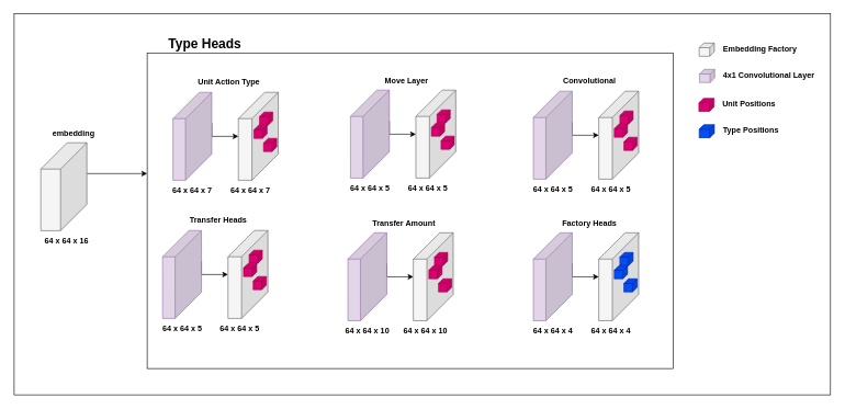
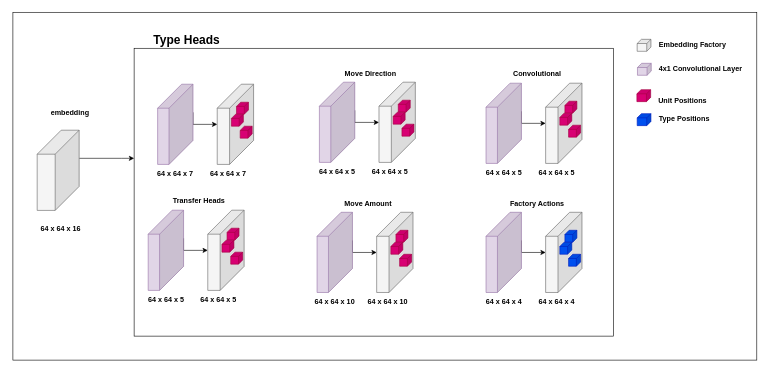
  <mxCell id="0" />
  <mxCell id="1" parent="0" />
  <mxCell id="2" value="" style="rounded=0;whiteSpace=wrap;html=1;fillColor=none;" vertex="1" parent="1"><mxGeometry x="20.5" y="20" width="1240.5" height="580" as="geometry" /></mxCell>
  <mxCell id="3" style="edgeStyle=orthogonalEdgeStyle;rounded=0;orthogonalLoop=1;jettySize=auto;html=1;exitX=0;exitY=0;exitDx=0;exitDy=46.875;exitPerimeter=0;" edge="1" parent="1" source="4" target="7"><mxGeometry relative="1" as="geometry"><Array as="points"><mxPoint x="202.12" y="264" /><mxPoint x="202.12" y="264" /></Array></mxGeometry></mxCell>
  <mxCell id="4" value="" style="shape=cube;whiteSpace=wrap;html=1;boundedLbl=1;backgroundOutline=1;darkOpacity=0.05;darkOpacity2=0.1;size=40;direction=east;flipH=1;fillColor=#f5f5f5;strokeColor=#666666;fontColor=#333333;" vertex="1" parent="1"><mxGeometry x="61" y="216.62" width="70" height="133.75" as="geometry" /></mxCell>
- <mxCell id="5" value="&lt;b&gt;embedding&lt;/b&gt;" style="text;html=1;strokeColor=none;fillColor=none;align=center;verticalAlign=middle;whiteSpace=wrap;rounded=0;" vertex="1" parent="1"><mxGeometry x="56" y="186.62" width="110" height="30" as="geometry" /></mxCell>
- <mxCell id="6" value="64 x 64 x 16" style="text;html=1;strokeColor=none;fillColor=none;align=center;verticalAlign=middle;whiteSpace=wrap;rounded=0;fontStyle=1" vertex="1" parent="1"><mxGeometry x="51" y="359.38" width="99" height="14" as="geometry" /></mxCell>
+ <mxCell id="5" value="&lt;b&gt;embedding&lt;/b&gt;" style="text;html=1;strokeColor=none;fillColor=none;align=center;verticalAlign=middle;whiteSpace=wrap;rounded=0;" vertex="1" parent="1"><mxGeometry x="61" y="171.62" width="110" height="30" as="geometry" /></mxCell>
+ <mxCell id="6" value="64 x 64 x 16" style="text;html=1;strokeColor=none;fillColor=none;align=center;verticalAlign=middle;whiteSpace=wrap;rounded=0;fontStyle=1" vertex="1" parent="1"><mxGeometry x="51" y="374.38" width="99" height="14" as="geometry" /></mxCell>
  <mxCell id="7" value="" style="rounded=0;whiteSpace=wrap;html=1;fillColor=none;" vertex="1" parent="1"><mxGeometry x="222.64" y="80" width="799.48" height="480" as="geometry" /></mxCell>
  <mxCell id="8" value="Type Heads" style="text;html=1;align=center;verticalAlign=middle;whiteSpace=wrap;rounded=0;fontSize=20;fontStyle=1" vertex="1" parent="1"><mxGeometry x="239.69" y="50" width="140.62" height="30" as="geometry" /></mxCell>
  <mxCell id="9" style="edgeStyle=orthogonalEdgeStyle;rounded=0;orthogonalLoop=1;jettySize=auto;html=1;exitX=0;exitY=0;exitDx=0;exitDy=46.875;exitPerimeter=0;" edge="1" parent="1" source="10" target="14"><mxGeometry relative="1" as="geometry"><Array as="points"><mxPoint x="868.49" y="420.5" /></Array></mxGeometry></mxCell>
  <mxCell id="10" value="" style="shape=cube;whiteSpace=wrap;html=1;boundedLbl=1;backgroundOutline=1;darkOpacity=0.05;darkOpacity2=0.1;size=40;direction=east;flipH=1;fillColor=#e1d5e7;strokeColor=#9673a6;" vertex="1" parent="1"><mxGeometry x="809.49" y="353.5" width="59.02" height="133.75" as="geometry" /></mxCell>
  <mxCell id="11" value="64 x 64 x 4" style="text;html=1;strokeColor=none;fillColor=none;align=center;verticalAlign=middle;whiteSpace=wrap;rounded=0;fontStyle=1" vertex="1" parent="1"><mxGeometry x="790.01" y="496.26" width="99" height="14" as="geometry" /></mxCell>
  <mxCell id="12" value="64 x 64 x 4" style="text;html=1;strokeColor=none;fillColor=none;align=center;verticalAlign=middle;whiteSpace=wrap;rounded=0;fontStyle=1" vertex="1" parent="1"><mxGeometry x="877.75" y="496.26" width="99" height="14" as="geometry" /></mxCell>
- <mxCell id="13" value="Factory Heads" style="text;html=1;strokeColor=none;fillColor=none;align=center;verticalAlign=middle;whiteSpace=wrap;rounded=0;fontStyle=1" vertex="1" parent="1"><mxGeometry x="839.87" y="323.5" width="110" height="30" as="geometry" /></mxCell>
+ <mxCell id="13" value="Factory Actions" style="text;html=1;strokeColor=none;fillColor=none;align=center;verticalAlign=middle;whiteSpace=wrap;rounded=0;fontStyle=1" vertex="1" parent="1"><mxGeometry x="839.87" y="323.5" width="110" height="30" as="geometry" /></mxCell>
  <mxCell id="14" value="" style="shape=cube;whiteSpace=wrap;html=1;boundedLbl=1;backgroundOutline=1;darkOpacity=0.05;darkOpacity2=0.1;size=40;direction=east;flipH=1;fillColor=#f5f5f5;strokeColor=#666666;fontColor=#333333;" vertex="1" parent="1"><mxGeometry x="908.87" y="353.5" width="60.62" height="133.75" as="geometry" /></mxCell>
  <mxCell id="15" value="" style="shape=cube;whiteSpace=wrap;html=1;boundedLbl=1;backgroundOutline=1;darkOpacity=0.05;darkOpacity2=0.1;size=7;direction=east;flipH=1;fillColor=#0050ef;strokeColor=#001DBC;fontColor=#ffffff;" vertex="1" parent="1"><mxGeometry x="940.99" y="383.5" width="20" height="20" as="geometry" /></mxCell>
  <mxCell id="16" value="" style="shape=cube;whiteSpace=wrap;html=1;boundedLbl=1;backgroundOutline=1;darkOpacity=0.05;darkOpacity2=0.1;size=7;direction=east;flipH=1;fillColor=#0050ef;strokeColor=#001DBC;fontColor=#ffffff;" vertex="1" parent="1"><mxGeometry x="947.12" y="423.5" width="20" height="20" as="geometry" /></mxCell>
  <mxCell id="17" value="" style="shape=cube;whiteSpace=wrap;html=1;boundedLbl=1;backgroundOutline=1;darkOpacity=0.05;darkOpacity2=0.1;size=7;direction=east;flipH=1;fillColor=#0050ef;strokeColor=#001DBC;fontColor=#ffffff;" vertex="1" parent="1"><mxGeometry x="932.49" y="403.5" width="20" height="20" as="geometry" /></mxCell>
  <mxCell id="18" style="edgeStyle=orthogonalEdgeStyle;rounded=0;orthogonalLoop=1;jettySize=auto;html=1;exitX=0;exitY=0;exitDx=0;exitDy=46.875;exitPerimeter=0;" edge="1" parent="1" source="19" target="23"><mxGeometry relative="1" as="geometry"><Array as="points"><mxPoint x="320.85" y="206.93" /></Array></mxGeometry></mxCell>
  <mxCell id="19" value="" style="shape=cube;whiteSpace=wrap;html=1;boundedLbl=1;backgroundOutline=1;darkOpacity=0.05;darkOpacity2=0.1;size=40;direction=east;flipH=1;fillColor=#e1d5e7;strokeColor=#9673a6;" vertex="1" parent="1"><mxGeometry x="261.85" y="139.93" width="59.02" height="133.75" as="geometry" /></mxCell>
  <mxCell id="20" value="64 x 64 x 7" style="text;html=1;strokeColor=none;fillColor=none;align=center;verticalAlign=middle;whiteSpace=wrap;rounded=0;fontStyle=1" vertex="1" parent="1"><mxGeometry x="242.37" y="282.69" width="99" height="14" as="geometry" /></mxCell>
  <mxCell id="21" value="64 x 64 x 7" style="text;html=1;strokeColor=none;fillColor=none;align=center;verticalAlign=middle;whiteSpace=wrap;rounded=0;fontStyle=1" vertex="1" parent="1"><mxGeometry x="330.11" y="282.69" width="99" height="14" as="geometry" /></mxCell>
- <mxCell id="22" value="Unit Action Type" style="text;html=1;strokeColor=none;fillColor=none;align=center;verticalAlign=middle;whiteSpace=wrap;rounded=0;fontStyle=1" vertex="1" parent="1"><mxGeometry x="292.23" y="109.93" width="110" height="30" as="geometry" /></mxCell>
  <mxCell id="23" value="" style="shape=cube;whiteSpace=wrap;html=1;boundedLbl=1;backgroundOutline=1;darkOpacity=0.05;darkOpacity2=0.1;size=40;direction=east;flipH=1;fillColor=#f5f5f5;strokeColor=#666666;fontColor=#333333;" vertex="1" parent="1"><mxGeometry x="361.23" y="139.93" width="60.62" height="133.75" as="geometry" /></mxCell>
  <mxCell id="24" value="" style="shape=cube;whiteSpace=wrap;html=1;boundedLbl=1;backgroundOutline=1;darkOpacity=0.05;darkOpacity2=0.1;size=7;direction=east;flipH=1;fillColor=#d80073;strokeColor=#A50040;fontColor=#ffffff;" vertex="1" parent="1"><mxGeometry x="393.35" y="169.93" width="20" height="20" as="geometry" /></mxCell>
  <mxCell id="25" value="" style="shape=cube;whiteSpace=wrap;html=1;boundedLbl=1;backgroundOutline=1;darkOpacity=0.05;darkOpacity2=0.1;size=7;direction=east;flipH=1;fillColor=#d80073;strokeColor=#A50040;fontColor=#ffffff;" vertex="1" parent="1"><mxGeometry x="399.48" y="209.93" width="20" height="20" as="geometry" /></mxCell>
  <mxCell id="26" value="" style="shape=cube;whiteSpace=wrap;html=1;boundedLbl=1;backgroundOutline=1;darkOpacity=0.05;darkOpacity2=0.1;size=7;direction=east;flipH=1;fillColor=#d80073;strokeColor=#A50040;fontColor=#ffffff;" vertex="1" parent="1"><mxGeometry x="384.85" y="189.93" width="20" height="20" as="geometry" /></mxCell>
  <mxCell id="27" style="edgeStyle=orthogonalEdgeStyle;rounded=0;orthogonalLoop=1;jettySize=auto;html=1;exitX=0;exitY=0;exitDx=0;exitDy=46.875;exitPerimeter=0;" edge="1" parent="1" source="28" target="32"><mxGeometry relative="1" as="geometry"><Array as="points"><mxPoint x="590.6" y="203.55" /></Array></mxGeometry></mxCell>
  <mxCell id="28" value="" style="shape=cube;whiteSpace=wrap;html=1;boundedLbl=1;backgroundOutline=1;darkOpacity=0.05;darkOpacity2=0.1;size=40;direction=east;flipH=1;fillColor=#e1d5e7;strokeColor=#9673a6;" vertex="1" parent="1"><mxGeometry x="531.6" y="136.55" width="59.02" height="133.75" as="geometry" /></mxCell>
  <mxCell id="29" value="64 x 64 x 5" style="text;html=1;strokeColor=none;fillColor=none;align=center;verticalAlign=middle;whiteSpace=wrap;rounded=0;fontStyle=1" vertex="1" parent="1"><mxGeometry x="512.12" y="279.31" width="99" height="14" as="geometry" /></mxCell>
  <mxCell id="30" value="64 x 64 x 5" style="text;html=1;strokeColor=none;fillColor=none;align=center;verticalAlign=middle;whiteSpace=wrap;rounded=0;fontStyle=1" vertex="1" parent="1"><mxGeometry x="599.86" y="279.31" width="99" height="14" as="geometry" /></mxCell>
- <mxCell id="31" value="Move Layer" style="text;html=1;strokeColor=none;fillColor=none;align=center;verticalAlign=middle;whiteSpace=wrap;rounded=0;fontStyle=1" vertex="1" parent="1"><mxGeometry x="561.98" y="106.55" width="110" height="30" as="geometry" /></mxCell>
+ <mxCell id="31" value="Move Direction" style="text;html=1;strokeColor=none;fillColor=none;align=center;verticalAlign=middle;whiteSpace=wrap;rounded=0;fontStyle=1" vertex="1" parent="1"><mxGeometry x="561.98" y="106.55" width="110" height="30" as="geometry" /></mxCell>
  <mxCell id="32" value="" style="shape=cube;whiteSpace=wrap;html=1;boundedLbl=1;backgroundOutline=1;darkOpacity=0.05;darkOpacity2=0.1;size=40;direction=east;flipH=1;fillColor=#f5f5f5;strokeColor=#666666;fontColor=#333333;" vertex="1" parent="1"><mxGeometry x="630.98" y="136.55" width="60.62" height="133.75" as="geometry" /></mxCell>
  <mxCell id="33" value="" style="shape=cube;whiteSpace=wrap;html=1;boundedLbl=1;backgroundOutline=1;darkOpacity=0.05;darkOpacity2=0.1;size=7;direction=east;flipH=1;fillColor=#d80073;strokeColor=#A50040;fontColor=#ffffff;" vertex="1" parent="1"><mxGeometry x="663.1" y="166.55" width="20" height="20" as="geometry" /></mxCell>
  <mxCell id="34" value="" style="shape=cube;whiteSpace=wrap;html=1;boundedLbl=1;backgroundOutline=1;darkOpacity=0.05;darkOpacity2=0.1;size=7;direction=east;flipH=1;fillColor=#d80073;strokeColor=#A50040;fontColor=#ffffff;" vertex="1" parent="1"><mxGeometry x="669.23" y="206.55" width="20" height="20" as="geometry" /></mxCell>
  <mxCell id="35" value="" style="shape=cube;whiteSpace=wrap;html=1;boundedLbl=1;backgroundOutline=1;darkOpacity=0.05;darkOpacity2=0.1;size=7;direction=east;flipH=1;fillColor=#d80073;strokeColor=#A50040;fontColor=#ffffff;" vertex="1" parent="1"><mxGeometry x="654.6" y="186.55" width="20" height="20" as="geometry" /></mxCell>
  <mxCell id="36" style="edgeStyle=orthogonalEdgeStyle;rounded=0;orthogonalLoop=1;jettySize=auto;html=1;exitX=0;exitY=0;exitDx=0;exitDy=46.875;exitPerimeter=0;" edge="1" parent="1" source="37" target="41"><mxGeometry relative="1" as="geometry"><Array as="points"><mxPoint x="868.49" y="205.24" /></Array></mxGeometry></mxCell>
  <mxCell id="37" value="" style="shape=cube;whiteSpace=wrap;html=1;boundedLbl=1;backgroundOutline=1;darkOpacity=0.05;darkOpacity2=0.1;size=40;direction=east;flipH=1;fillColor=#e1d5e7;strokeColor=#9673a6;" vertex="1" parent="1"><mxGeometry x="809.49" y="138.24" width="59.02" height="133.75" as="geometry" /></mxCell>
  <mxCell id="38" value="64 x 64 x 5" style="text;html=1;strokeColor=none;fillColor=none;align=center;verticalAlign=middle;whiteSpace=wrap;rounded=0;fontStyle=1" vertex="1" parent="1"><mxGeometry x="790.01" y="281" width="99" height="14" as="geometry" /></mxCell>
  <mxCell id="39" value="64 x 64 x 5" style="text;html=1;strokeColor=none;fillColor=none;align=center;verticalAlign=middle;whiteSpace=wrap;rounded=0;fontStyle=1" vertex="1" parent="1"><mxGeometry x="877.75" y="281" width="99" height="14" as="geometry" /></mxCell>
  <mxCell id="40" value="Convolutional" style="text;html=1;strokeColor=none;fillColor=none;align=center;verticalAlign=middle;whiteSpace=wrap;rounded=0;fontStyle=1" vertex="1" parent="1"><mxGeometry x="839.87" y="108.24" width="110" height="30" as="geometry" /></mxCell>
  <mxCell id="41" value="" style="shape=cube;whiteSpace=wrap;html=1;boundedLbl=1;backgroundOutline=1;darkOpacity=0.05;darkOpacity2=0.1;size=40;direction=east;flipH=1;fillColor=#f5f5f5;strokeColor=#666666;fontColor=#333333;" vertex="1" parent="1"><mxGeometry x="908.87" y="138.24" width="60.62" height="133.75" as="geometry" /></mxCell>
  <mxCell id="42" value="" style="shape=cube;whiteSpace=wrap;html=1;boundedLbl=1;backgroundOutline=1;darkOpacity=0.05;darkOpacity2=0.1;size=7;direction=east;flipH=1;fillColor=#d80073;strokeColor=#A50040;fontColor=#ffffff;" vertex="1" parent="1"><mxGeometry x="940.99" y="168.24" width="20" height="20" as="geometry" /></mxCell>
  <mxCell id="43" value="" style="shape=cube;whiteSpace=wrap;html=1;boundedLbl=1;backgroundOutline=1;darkOpacity=0.05;darkOpacity2=0.1;size=7;direction=east;flipH=1;fillColor=#d80073;strokeColor=#A50040;fontColor=#ffffff;" vertex="1" parent="1"><mxGeometry x="947.12" y="208.24" width="20" height="20" as="geometry" /></mxCell>
  <mxCell id="44" value="" style="shape=cube;whiteSpace=wrap;html=1;boundedLbl=1;backgroundOutline=1;darkOpacity=0.05;darkOpacity2=0.1;size=7;direction=east;flipH=1;fillColor=#d80073;strokeColor=#A50040;fontColor=#ffffff;" vertex="1" parent="1"><mxGeometry x="932.49" y="188.24" width="20" height="20" as="geometry" /></mxCell>
  <mxCell id="45" style="edgeStyle=orthogonalEdgeStyle;rounded=0;orthogonalLoop=1;jettySize=auto;html=1;exitX=0;exitY=0;exitDx=0;exitDy=46.875;exitPerimeter=0;" edge="1" parent="1" source="46" target="50"><mxGeometry relative="1" as="geometry"><Array as="points"><mxPoint x="305.09" y="417" /></Array></mxGeometry></mxCell>
  <mxCell id="46" value="" style="shape=cube;whiteSpace=wrap;html=1;boundedLbl=1;backgroundOutline=1;darkOpacity=0.05;darkOpacity2=0.1;size=40;direction=east;flipH=1;fillColor=#e1d5e7;strokeColor=#9673a6;" vertex="1" parent="1"><mxGeometry x="246.09" y="350" width="59.02" height="133.75" as="geometry" /></mxCell>
  <mxCell id="47" value="64 x 64 x 5" style="text;html=1;strokeColor=none;fillColor=none;align=center;verticalAlign=middle;whiteSpace=wrap;rounded=0;fontStyle=1" vertex="1" parent="1"><mxGeometry x="226.61" y="492.76" width="99" height="14" as="geometry" /></mxCell>
  <mxCell id="48" value="64 x 64 x 5" style="text;html=1;strokeColor=none;fillColor=none;align=center;verticalAlign=middle;whiteSpace=wrap;rounded=0;fontStyle=1" vertex="1" parent="1"><mxGeometry x="314.35" y="492.76" width="99" height="14" as="geometry" /></mxCell>
  <mxCell id="49" value="Transfer Heads" style="text;html=1;strokeColor=none;fillColor=none;align=center;verticalAlign=middle;whiteSpace=wrap;rounded=0;fontStyle=1" vertex="1" parent="1"><mxGeometry x="276.47" y="320" width="110" height="30" as="geometry" /></mxCell>
  <mxCell id="50" value="" style="shape=cube;whiteSpace=wrap;html=1;boundedLbl=1;backgroundOutline=1;darkOpacity=0.05;darkOpacity2=0.1;size=40;direction=east;flipH=1;fillColor=#f5f5f5;strokeColor=#666666;fontColor=#333333;" vertex="1" parent="1"><mxGeometry x="345.47" y="350" width="60.62" height="133.75" as="geometry" /></mxCell>
  <mxCell id="51" value="" style="shape=cube;whiteSpace=wrap;html=1;boundedLbl=1;backgroundOutline=1;darkOpacity=0.05;darkOpacity2=0.1;size=7;direction=east;flipH=1;fillColor=#d80073;strokeColor=#A50040;fontColor=#ffffff;" vertex="1" parent="1"><mxGeometry x="377.59" y="380" width="20" height="20" as="geometry" /></mxCell>
  <mxCell id="52" value="" style="shape=cube;whiteSpace=wrap;html=1;boundedLbl=1;backgroundOutline=1;darkOpacity=0.05;darkOpacity2=0.1;size=7;direction=east;flipH=1;fillColor=#d80073;strokeColor=#A50040;fontColor=#ffffff;" vertex="1" parent="1"><mxGeometry x="383.72" y="420" width="20" height="20" as="geometry" /></mxCell>
  <mxCell id="53" value="" style="shape=cube;whiteSpace=wrap;html=1;boundedLbl=1;backgroundOutline=1;darkOpacity=0.05;darkOpacity2=0.1;size=7;direction=east;flipH=1;fillColor=#d80073;strokeColor=#A50040;fontColor=#ffffff;" vertex="1" parent="1"><mxGeometry x="369.09" y="400" width="20" height="20" as="geometry" /></mxCell>
  <mxCell id="54" style="edgeStyle=orthogonalEdgeStyle;rounded=0;orthogonalLoop=1;jettySize=auto;html=1;exitX=0;exitY=0;exitDx=0;exitDy=46.875;exitPerimeter=0;" edge="1" parent="1" source="55" target="59"><mxGeometry relative="1" as="geometry"><Array as="points"><mxPoint x="586.73" y="420.5" /></Array></mxGeometry></mxCell>
  <mxCell id="55" value="" style="shape=cube;whiteSpace=wrap;html=1;boundedLbl=1;backgroundOutline=1;darkOpacity=0.05;darkOpacity2=0.1;size=40;direction=east;flipH=1;fillColor=#e1d5e7;strokeColor=#9673a6;" vertex="1" parent="1"><mxGeometry x="527.73" y="353.5" width="59.02" height="133.75" as="geometry" /></mxCell>
  <mxCell id="56" value="64 x 64 x 10" style="text;html=1;strokeColor=none;fillColor=none;align=center;verticalAlign=middle;whiteSpace=wrap;rounded=0;fontStyle=1" vertex="1" parent="1"><mxGeometry x="508.25" y="496.26" width="99" height="14" as="geometry" /></mxCell>
  <mxCell id="57" value="64 x 64 x 10" style="text;html=1;strokeColor=none;fillColor=none;align=center;verticalAlign=middle;whiteSpace=wrap;rounded=0;fontStyle=1" vertex="1" parent="1"><mxGeometry x="595.99" y="496.26" width="99" height="14" as="geometry" /></mxCell>
- <mxCell id="58" value="Transfer Amount" style="text;html=1;strokeColor=none;fillColor=none;align=center;verticalAlign=middle;whiteSpace=wrap;rounded=0;fontStyle=1" vertex="1" parent="1"><mxGeometry x="558.11" y="323.5" width="110" height="30" as="geometry" /></mxCell>
+ <mxCell id="58" value="Move Amount" style="text;html=1;strokeColor=none;fillColor=none;align=center;verticalAlign=middle;whiteSpace=wrap;rounded=0;fontStyle=1" vertex="1" parent="1"><mxGeometry x="558.11" y="323.5" width="110" height="30" as="geometry" /></mxCell>
  <mxCell id="59" value="" style="shape=cube;whiteSpace=wrap;html=1;boundedLbl=1;backgroundOutline=1;darkOpacity=0.05;darkOpacity2=0.1;size=40;direction=east;flipH=1;fillColor=#f5f5f5;strokeColor=#666666;fontColor=#333333;" vertex="1" parent="1"><mxGeometry x="627.11" y="353.5" width="60.62" height="133.75" as="geometry" /></mxCell>
  <mxCell id="60" value="" style="shape=cube;whiteSpace=wrap;html=1;boundedLbl=1;backgroundOutline=1;darkOpacity=0.05;darkOpacity2=0.1;size=7;direction=east;flipH=1;fillColor=#d80073;strokeColor=#A50040;fontColor=#ffffff;" vertex="1" parent="1"><mxGeometry x="659.23" y="383.5" width="20" height="20" as="geometry" /></mxCell>
  <mxCell id="61" value="" style="shape=cube;whiteSpace=wrap;html=1;boundedLbl=1;backgroundOutline=1;darkOpacity=0.05;darkOpacity2=0.1;size=7;direction=east;flipH=1;fillColor=#d80073;strokeColor=#A50040;fontColor=#ffffff;" vertex="1" parent="1"><mxGeometry x="665.36" y="423.5" width="20" height="20" as="geometry" /></mxCell>
  <mxCell id="62" value="" style="shape=cube;whiteSpace=wrap;html=1;boundedLbl=1;backgroundOutline=1;darkOpacity=0.05;darkOpacity2=0.1;size=7;direction=east;flipH=1;fillColor=#d80073;strokeColor=#A50040;fontColor=#ffffff;" vertex="1" parent="1"><mxGeometry x="650.73" y="403.5" width="20" height="20" as="geometry" /></mxCell>
  <mxCell id="63" value="" style="shape=cube;whiteSpace=wrap;html=1;boundedLbl=1;backgroundOutline=1;darkOpacity=0.05;darkOpacity2=0.1;size=7;direction=east;flipH=1;fillColor=#e1d5e7;strokeColor=#9673a6;" vertex="1" parent="1"><mxGeometry x="1062" y="105.06" width="23" height="20" as="geometry" /></mxCell>
  <mxCell id="64" value="4x1 Convolutional Layer" style="text;html=1;strokeColor=none;fillColor=none;align=left;verticalAlign=middle;whiteSpace=wrap;rounded=0;fontStyle=1" vertex="1" parent="1"><mxGeometry x="1096" y="102.12" width="146" height="23.88" as="geometry" /></mxCell>
  <mxCell id="65" value="" style="shape=cube;whiteSpace=wrap;html=1;boundedLbl=1;backgroundOutline=1;darkOpacity=0.05;darkOpacity2=0.1;size=7;direction=east;flipH=1;fillColor=#f5f5f5;strokeColor=#666666;fontColor=#333333;" vertex="1" parent="1"><mxGeometry x="1061.5" y="65.06" width="23" height="20" as="geometry" /></mxCell>
  <mxCell id="66" value="Embedding Factory" style="text;html=1;strokeColor=none;fillColor=none;align=left;verticalAlign=middle;whiteSpace=wrap;rounded=0;fontStyle=1" vertex="1" parent="1"><mxGeometry x="1095.5" y="62.12" width="146" height="23.88" as="geometry" /></mxCell>
  <mxCell id="67" value="" style="shape=cube;whiteSpace=wrap;html=1;boundedLbl=1;backgroundOutline=1;darkOpacity=0.05;darkOpacity2=0.1;size=7;direction=east;flipH=1;fillColor=#0050ef;strokeColor=#001DBC;fontColor=#ffffff;" vertex="1" parent="1"><mxGeometry x="1061.5" y="188.99" width="23" height="20" as="geometry" /></mxCell>
  <mxCell id="68" value="Type Positions" style="text;html=1;strokeColor=none;fillColor=none;align=left;verticalAlign=middle;whiteSpace=wrap;rounded=0;fontStyle=1" vertex="1" parent="1"><mxGeometry x="1095.5" y="186.05" width="146" height="23.88" as="geometry" /></mxCell>
  <mxCell id="69" value="" style="shape=cube;whiteSpace=wrap;html=1;boundedLbl=1;backgroundOutline=1;darkOpacity=0.05;darkOpacity2=0.1;size=7;direction=east;flipH=1;fillColor=#d80073;strokeColor=#A50040;fontColor=#ffffff;" vertex="1" parent="1"><mxGeometry x="1061" y="148.99" width="23" height="20" as="geometry" /></mxCell>
- <mxCell id="70" value="Unit Positions" style="text;html=1;strokeColor=none;fillColor=none;align=left;verticalAlign=middle;whiteSpace=wrap;rounded=0;fontStyle=1" vertex="1" parent="1"><mxGeometry x="1095" y="146.05" width="146" height="23.88" as="geometry" /></mxCell>
+ <mxCell id="70" value="Unit Positions" style="text;html=1;strokeColor=none;fillColor=none;align=left;verticalAlign=middle;whiteSpace=wrap;rounded=0;fontStyle=1" vertex="1" parent="1"><mxGeometry x="1095" y="156.05" width="146" height="23.88" as="geometry" /></mxCell>
